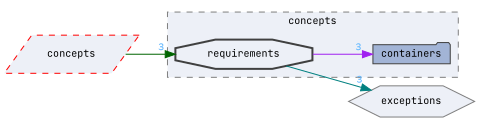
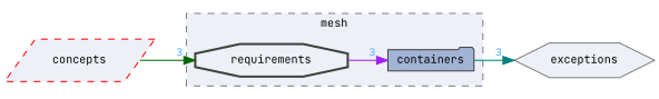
  digraph {
    compound=true
    fontname="JetBrains Mono"
    rankdir=LR
    node [color=grey25 fillcolor="#edf0f7" fontname="JetBrains Mono" fontsize=10 style=filled]
    edge [fontcolor=steelblue1 fontname="JetBrains Mono" fontsize=10 headlabel=3 labeldistance=1.5 labelfontname=Helvetica labelfontsize=10]
    n1 [fillcolor="#a2b4d6" height=0.2 label=containers shape=folder width=0.4]
    n2 [height=0.2 label=requirements shape=octagon style="filled,bold" width=0.4]
    n3 [color=grey50 height=0.2 label=exceptions shape=hexagon width=0.4]
    n4 [color=red height=0.2 label=concepts shape=parallelogram style="filled,dashed" width=0.4]
    subgraph cluster_1 {
      bgcolor="#edf0f7"
      fontsize=10
-     label=concepts
+     label=mesh
      pencolor=grey50
      style="filled,dashed"
      n1
      n2
    }
    n2 -> n1 [color=purple]
-   n2 -> n3 [color=teal]
+   n1 -> n3 [color=teal]
    n4 -> n2 [color=darkgreen]
  }
